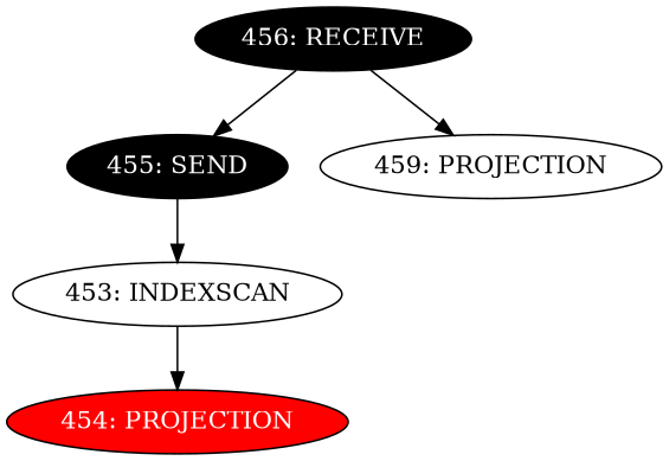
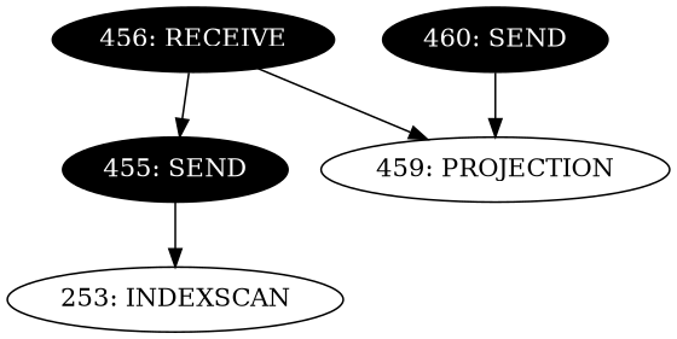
  digraph {
    node [fillcolor=black fontcolor=white style=filled]
-   n1 [label="453: INDEXSCAN" fillcolor="" fontcolor="" style=""]
-   n2 [fillcolor=red label="454: PROJECTION"]
+   n1 [label="253: INDEXSCAN" fillcolor="" fontcolor="" style=""]
    n3 [label="455: SEND"]
    n4 [label="456: RECEIVE"]
    n5 [label="459: PROJECTION" fillcolor="" fontcolor="" style=""]
-   n1 -> n2
+   n6 [label="460: SEND"]
    n3 -> n1
    n4 -> n3
    n4 -> n5
+   n6 -> n5
  }
